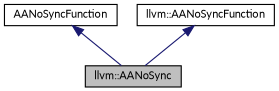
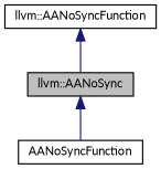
  digraph {
    fontname=Lato
    node [color=black fontname=Lato fontsize=10 shape=box]
    edge [color=midnightblue dir=back fontname=Lato fontsize=10 labelfontname=Helvetica labelfontsize=10 style=solid]
    n1 [fillcolor=grey75 fontcolor=black height=0.2 label="llvm::AANoSync" style=filled width=0.4]
    n2 [height=0.2 label=AANoSyncFunction width=0.4]
    n3 [height=0.2 label="llvm::AANoSyncFunction" width=0.4]
-   n2 -> n1
+   n1 -> n2
    n3 -> n1
  }
